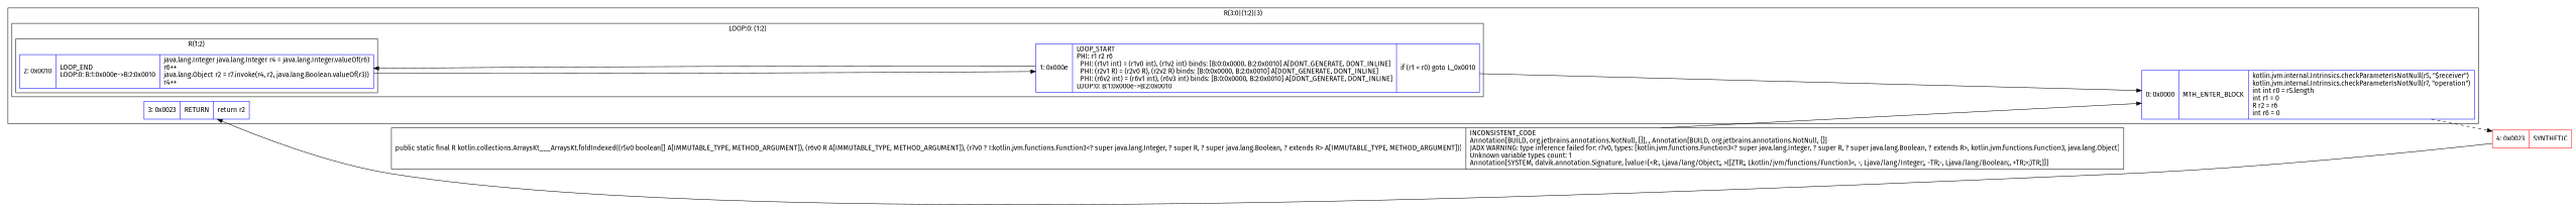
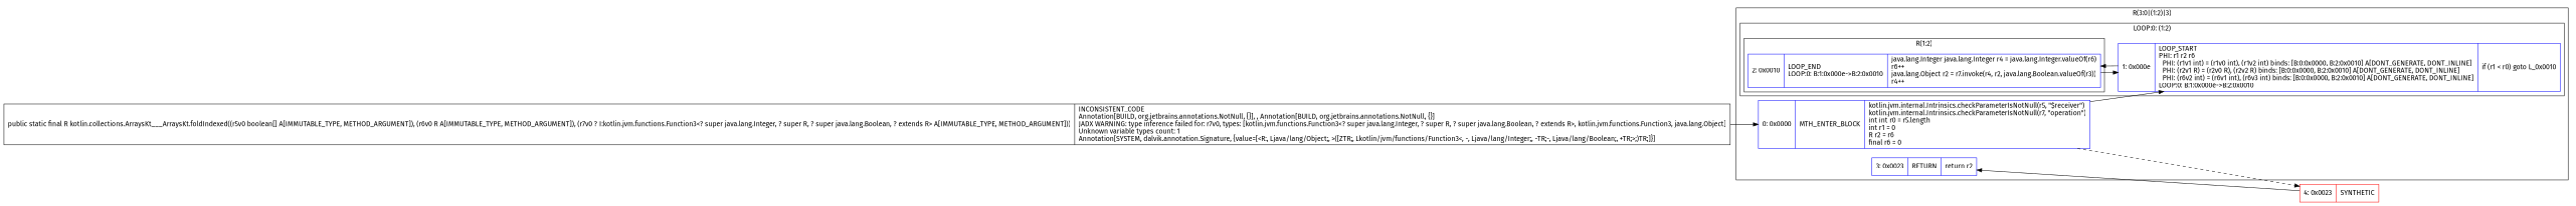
  digraph {
    fontname="Fira Sans"
    rankdir=LR
    node [color=blue fontname="Fira Sans" shape=record]
    edge [fontname="Fira Sans"]
    n1 [label="{2\:\ 0x0010|LOOP_END\lLOOP:0: B:1:0x000e\-\>B:2:0x0010\l|java.lang.Integer java.lang.Integer r4 = java.lang.Integer.valueOf(r6)\lr6++\ljava.lang.Object r2 = r7.invoke(r4, r2, java.lang.Boolean.valueOf(r3))\lr4++\l}"]
    n2 [label="{1\:\ 0x000e|LOOP_START\lPHI: r1 r2 r6 \l  PHI: (r1v1 int) = (r1v0 int), (r1v2 int) binds: [B:0:0x0000, B:2:0x0010] A[DONT_GENERATE, DONT_INLINE]\l  PHI: (r2v1 R) = (r2v0 R), (r2v2 R) binds: [B:0:0x0000, B:2:0x0010] A[DONT_GENERATE, DONT_INLINE]\l  PHI: (r6v2 int) = (r6v1 int), (r6v3 int) binds: [B:0:0x0000, B:2:0x0010] A[DONT_GENERATE, DONT_INLINE]\lLOOP:0: B:1:0x000e\-\>B:2:0x0010\l|if (r1 \< r0) goto L_0x0010\l}"]
-   n3 [label="{0\:\ 0x0000|MTH_ENTER_BLOCK\l|kotlin.jvm.internal.Intrinsics.checkParameterIsNotNull(r5, \"$receiver\")\lkotlin.jvm.internal.Intrinsics.checkParameterIsNotNull(r7, \"operation\")\lint int r0 = r5.length\lint r1 = 0\lR r2 = r6\lint r6 = 0\l}"]
+   n3 [label="{0\:\ 0x0000|MTH_ENTER_BLOCK\l|kotlin.jvm.internal.Intrinsics.checkParameterIsNotNull(r5, \"$receiver\")\lkotlin.jvm.internal.Intrinsics.checkParameterIsNotNull(r7, \"operation\")\lint int r0 = r5.length\lint r1 = 0\lR r2 = r6\lfinal r6 = 0\l}"]
    n4 [label="{3\:\ 0x0023|RETURN\l|return r2\l}"]
    n5 [color=red label="{4\:\ 0x0023|SYNTHETIC\l}"]
    n6 [label="{public static final R kotlin.collections.ArraysKt___ArraysKt.foldIndexed((r5v0 boolean[] A[IMMUTABLE_TYPE, METHOD_ARGUMENT]), (r6v0 R A[IMMUTABLE_TYPE, METHOD_ARGUMENT]), (r7v0 ? I:kotlin.jvm.functions.Function3\<? super java.lang.Integer, ? super R, ? super java.lang.Boolean, ? extends R\> A[IMMUTABLE_TYPE, METHOD_ARGUMENT]))  | INCONSISTENT_CODE\lAnnotation[BUILD, org.jetbrains.annotations.NotNull, \{\}], , Annotation[BUILD, org.jetbrains.annotations.NotNull, \{\}]\lJADX WARNING: type inference failed for: r7v0, types: [kotlin.jvm.functions.Function3\<? super java.lang.Integer, ? super R, ? super java.lang.Boolean, ? extends R\>, kotlin.jvm.functions.Function3, java.lang.Object]\lUnknown variable types count: 1\lAnnotation[SYSTEM, dalvik.annotation.Signature, \{value=[\<R:, Ljava\/lang\/Object;, \>([ZTR;, Lkotlin\/jvm\/functions\/Function3\<, \-, Ljava\/lang\/Integer;, \-TR;\-, Ljava\/lang\/Boolean;, +TR;\>;)TR;]\}]\l}" color=""]
    subgraph cluster_1 {
      label="R(3:0|(1:2)|3)"
      n3
      n4
      subgraph cluster_2 {
        label="LOOP:0: (1:2)"
        n2
        subgraph cluster_3 {
          label="R(1:2)"
          n1
        }
      }
    }
    n1 -> n2
    n2 -> n1
-   n2 -> n3
+   n3 -> n2
    n3 -> n5 [style=dashed]
    n5 -> n4
    n6 -> n3
  }
